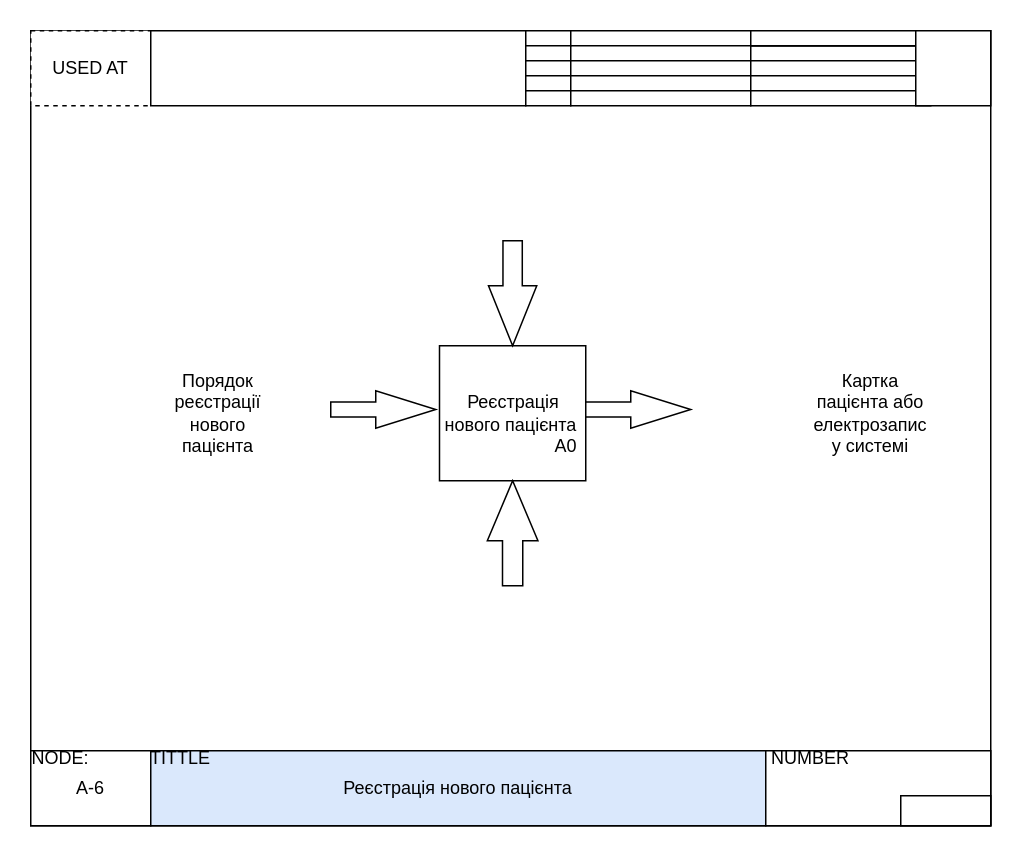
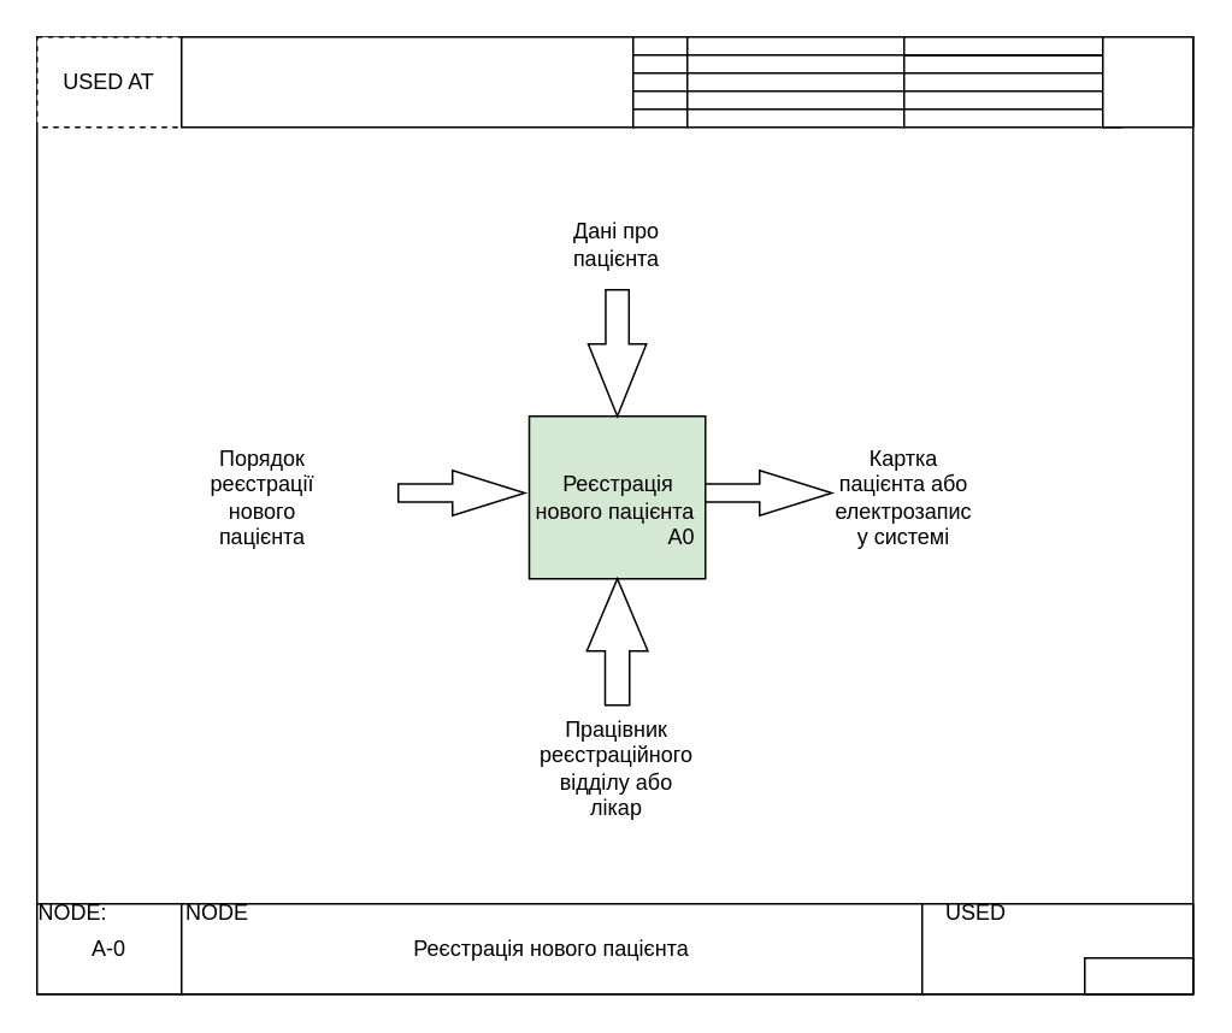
  <mxCell id="0" />
  <mxCell id="1" parent="0" />
  <mxCell id="2" value="" style="rounded=0;whiteSpace=wrap;html=1;" vertex="1" parent="1"><mxGeometry x="20" y="20" width="640" height="530" as="geometry" /></mxCell>
  <mxCell id="3" value="USED AT" style="rounded=0;whiteSpace=wrap;html=1;dashed=1;" vertex="1" parent="1"><mxGeometry x="20" y="20" width="80" height="50" as="geometry" /></mxCell>
  <mxCell id="4" value="" style="rounded=0;whiteSpace=wrap;html=1;" vertex="1" parent="1"><mxGeometry x="100" y="20" width="250" height="50" as="geometry" /></mxCell>
  <mxCell id="5" value="" style="rounded=0;whiteSpace=wrap;html=1;" vertex="1" parent="1"><mxGeometry x="350" y="20" width="30" height="10" as="geometry" /></mxCell>
  <mxCell id="6" value="" style="rounded=0;whiteSpace=wrap;html=1;" vertex="1" parent="1"><mxGeometry x="350" y="30" width="30" height="10" as="geometry" /></mxCell>
  <mxCell id="7" value="" style="rounded=0;whiteSpace=wrap;html=1;" vertex="1" parent="1"><mxGeometry x="350" y="40" width="30" height="10" as="geometry" /></mxCell>
  <mxCell id="8" value="" style="rounded=0;whiteSpace=wrap;html=1;" vertex="1" parent="1"><mxGeometry x="350" y="50" width="30" height="10" as="geometry" /></mxCell>
  <mxCell id="9" value="" style="rounded=0;whiteSpace=wrap;html=1;" vertex="1" parent="1"><mxGeometry x="350" y="60" width="30" height="10" as="geometry" /></mxCell>
  <mxCell id="10" value="" style="rounded=0;whiteSpace=wrap;html=1;" vertex="1" parent="1"><mxGeometry x="380" y="20" width="120" height="10" as="geometry" /></mxCell>
  <mxCell id="11" value="" style="rounded=0;whiteSpace=wrap;html=1;" vertex="1" parent="1"><mxGeometry x="500" y="30" width="120" height="10" as="geometry" /></mxCell>
  <mxCell id="12" value="" style="rounded=0;whiteSpace=wrap;html=1;" vertex="1" parent="1"><mxGeometry x="380" y="40" width="120" height="10" as="geometry" /></mxCell>
  <mxCell id="13" value="" style="rounded=0;whiteSpace=wrap;html=1;" vertex="1" parent="1"><mxGeometry x="380" y="50" width="120" height="10" as="geometry" /></mxCell>
  <mxCell id="14" value="" style="rounded=0;whiteSpace=wrap;html=1;" vertex="1" parent="1"><mxGeometry x="380" y="60" width="120" height="10" as="geometry" /></mxCell>
  <mxCell id="15" value="" style="rounded=0;whiteSpace=wrap;html=1;" vertex="1" parent="1"><mxGeometry x="500" y="20" width="120" height="10" as="geometry" /></mxCell>
  <mxCell id="16" value="" style="rounded=0;whiteSpace=wrap;html=1;" vertex="1" parent="1"><mxGeometry x="500" y="40" width="120" height="10" as="geometry" /></mxCell>
  <mxCell id="17" value="" style="rounded=0;whiteSpace=wrap;html=1;" vertex="1" parent="1"><mxGeometry x="500" y="50" width="120" height="10" as="geometry" /></mxCell>
  <mxCell id="18" value="" style="rounded=0;whiteSpace=wrap;html=1;" vertex="1" parent="1"><mxGeometry x="500" y="60" width="120" height="10" as="geometry" /></mxCell>
  <mxCell id="19" value="" style="rounded=0;whiteSpace=wrap;html=1;" vertex="1" parent="1"><mxGeometry x="500" y="20" width="120" height="10" as="geometry" /></mxCell>
  <mxCell id="20" value="" style="rounded=0;whiteSpace=wrap;html=1;" vertex="1" parent="1"><mxGeometry x="610" y="20" width="50" height="50" as="geometry" /></mxCell>
- <mxCell id="21" value="&lt;br&gt;Реєстрація нового пацієнта&amp;nbsp; &amp;nbsp; &amp;nbsp; &amp;nbsp; &amp;nbsp; &amp;nbsp; &amp;nbsp; &amp;nbsp; &amp;nbsp; &amp;nbsp; &amp;nbsp; &amp;nbsp;A0" style="rounded=0;whiteSpace=wrap;html=1;" vertex="1" parent="1"><mxGeometry x="292.5" y="230" width="97.5" height="90" as="geometry" /></mxCell>
+ <mxCell id="21" value="&lt;br&gt;Реєстрація нового пацієнта&amp;nbsp; &amp;nbsp; &amp;nbsp; &amp;nbsp; &amp;nbsp; &amp;nbsp; &amp;nbsp; &amp;nbsp; &amp;nbsp; &amp;nbsp; &amp;nbsp; &amp;nbsp;A0" style="rounded=0;whiteSpace=wrap;html=1;fillColor=#d5e8d4;" vertex="1" parent="1"><mxGeometry x="292.5" y="230" width="97.5" height="90" as="geometry" /></mxCell>
+ <mxCell id="22" value="Дані про пацієнта" style="text;html=1;strokeColor=none;fillColor=none;align=center;verticalAlign=middle;whiteSpace=wrap;rounded=0;" vertex="1" parent="1"><mxGeometry x="306.25" y="120" width="70" height="30" as="geometry" /></mxCell>
  <mxCell id="23" value="" style="html=1;shadow=0;dashed=0;align=center;verticalAlign=middle;shape=mxgraph.arrows2.arrow;dy=0.6;dx=40;notch=0;" vertex="1" parent="1"><mxGeometry x="220" y="260" width="70" height="25" as="geometry" /></mxCell>
  <mxCell id="24" value="" style="html=1;shadow=0;dashed=0;align=center;verticalAlign=middle;shape=mxgraph.arrows2.arrow;dy=0.6;dx=40;direction=south;notch=0;" vertex="1" parent="1"><mxGeometry x="325.15" y="160" width="32.19" height="70" as="geometry" /></mxCell>
  <mxCell id="25" value="Порядок реєстрації нового пацієнта" style="text;html=1;strokeColor=none;fillColor=none;align=center;verticalAlign=middle;whiteSpace=wrap;rounded=0;" vertex="1" parent="1"><mxGeometry x="115" y="260" width="60" height="30" as="geometry" /></mxCell>
  <mxCell id="26" value="" style="html=1;shadow=0;dashed=0;align=center;verticalAlign=middle;shape=mxgraph.arrows2.arrow;dy=0.6;dx=40;direction=north;notch=0;" vertex="1" parent="1"><mxGeometry x="324.37" y="320" width="33.75" height="70" as="geometry" /></mxCell>
+ <mxCell id="27" value="Працівник реєстраційного відділу або лікар" style="text;html=1;strokeColor=none;fillColor=none;align=center;verticalAlign=middle;whiteSpace=wrap;rounded=0;" vertex="1" parent="1"><mxGeometry x="311.25" y="410" width="60" height="30" as="geometry" /></mxCell>
  <mxCell id="28" value="" style="html=1;shadow=0;dashed=0;align=center;verticalAlign=middle;shape=mxgraph.arrows2.arrow;dy=0.6;dx=40;notch=0;" vertex="1" parent="1"><mxGeometry x="390" y="260" width="70" height="25" as="geometry" /></mxCell>
- <mxCell id="29" value="Картка пацієнта або електрозапис у системі" style="text;html=1;strokeColor=none;fillColor=none;align=center;verticalAlign=middle;whiteSpace=wrap;rounded=0;" vertex="1" parent="1"><mxGeometry x="550" y="260" width="60" height="30" as="geometry" /></mxCell>
- <mxCell id="30" value="A-6" style="rounded=0;whiteSpace=wrap;html=1;" vertex="1" parent="1"><mxGeometry x="20" y="500" width="80" height="50" as="geometry" /></mxCell>
+ <mxCell id="29" value="Картка пацієнта або електрозапис у системі" style="text;html=1;strokeColor=none;fillColor=none;align=center;verticalAlign=middle;whiteSpace=wrap;rounded=0;" vertex="1" parent="1"><mxGeometry x="470" y="260" width="60" height="30" as="geometry" /></mxCell>
+ <mxCell id="30" value="A-0" style="rounded=0;whiteSpace=wrap;html=1;" vertex="1" parent="1"><mxGeometry x="20" y="500" width="80" height="50" as="geometry" /></mxCell>
  <mxCell id="31" value="NODE:" style="text;html=1;strokeColor=none;fillColor=none;align=center;verticalAlign=middle;whiteSpace=wrap;rounded=0;" vertex="1" parent="1"><mxGeometry x="20" y="500" width="40" height="10" as="geometry" /></mxCell>
- <mxCell id="32" value="Реєстрація нового пацієнта" style="rounded=0;whiteSpace=wrap;html=1;fillColor=#dae8fc;" vertex="1" parent="1"><mxGeometry x="100" y="500" width="410" height="50" as="geometry" /></mxCell>
- <mxCell id="33" value="TITTLE" style="text;html=1;strokeColor=none;fillColor=none;align=center;verticalAlign=middle;whiteSpace=wrap;rounded=0;" vertex="1" parent="1"><mxGeometry x="90" y="500" width="60" height="10" as="geometry" /></mxCell>
+ <mxCell id="32" value="Реєстрація нового пацієнта" style="rounded=0;whiteSpace=wrap;html=1;" vertex="1" parent="1"><mxGeometry x="100" y="500" width="410" height="50" as="geometry" /></mxCell>
+ <mxCell id="33" value="NODE" style="text;html=1;strokeColor=none;fillColor=none;align=center;verticalAlign=middle;whiteSpace=wrap;rounded=0;" vertex="1" parent="1"><mxGeometry x="90" y="500" width="60" height="10" as="geometry" /></mxCell>
  <mxCell id="34" value="" style="rounded=0;whiteSpace=wrap;html=1;" vertex="1" parent="1"><mxGeometry x="510" y="500" width="150" height="50" as="geometry" /></mxCell>
- <mxCell id="35" value="NUMBER" style="text;html=1;strokeColor=none;fillColor=none;align=center;verticalAlign=middle;whiteSpace=wrap;rounded=0;" vertex="1" parent="1"><mxGeometry x="510" y="500" width="60" height="10" as="geometry" /></mxCell>
+ <mxCell id="35" value="USED" style="text;html=1;strokeColor=none;fillColor=none;align=center;verticalAlign=middle;whiteSpace=wrap;rounded=0;" vertex="1" parent="1"><mxGeometry x="510" y="500" width="60" height="10" as="geometry" /></mxCell>
  <mxCell id="36" value="" style="rounded=0;whiteSpace=wrap;html=1;" vertex="1" parent="1"><mxGeometry x="600" y="530" width="60" height="20" as="geometry" /></mxCell>
